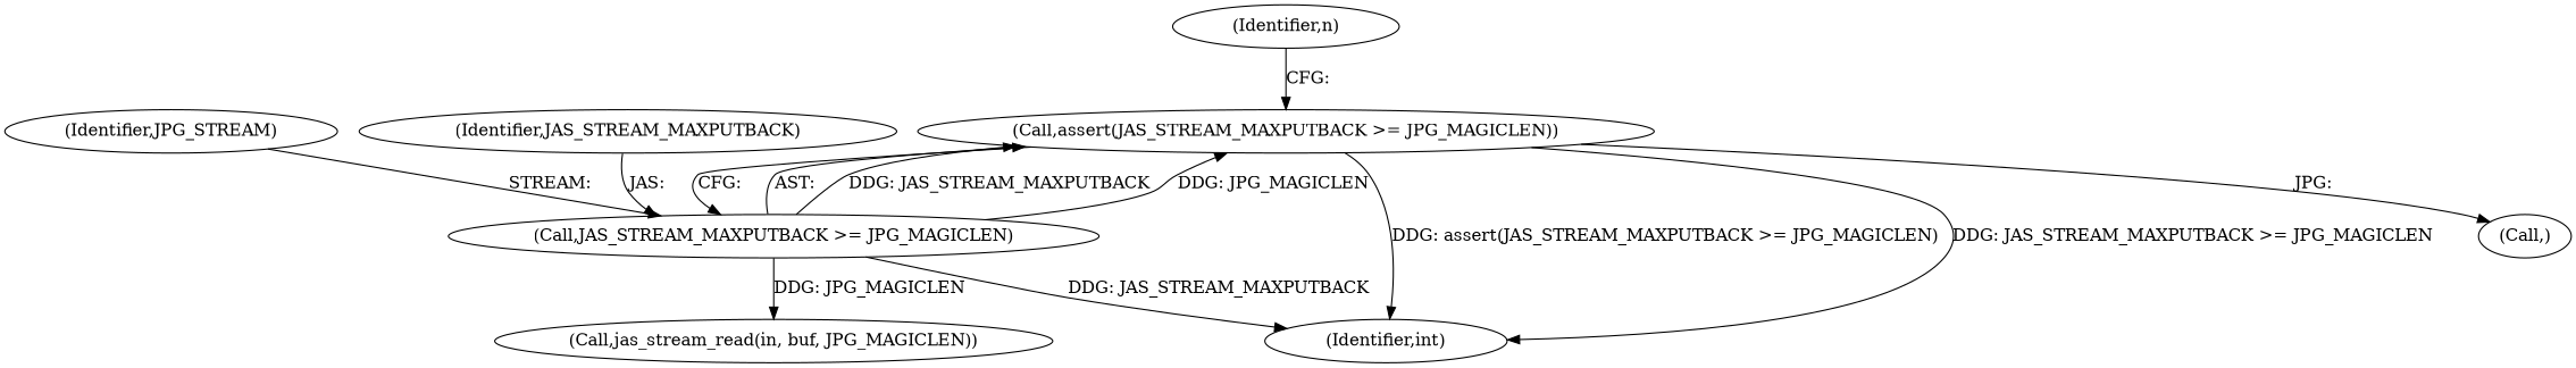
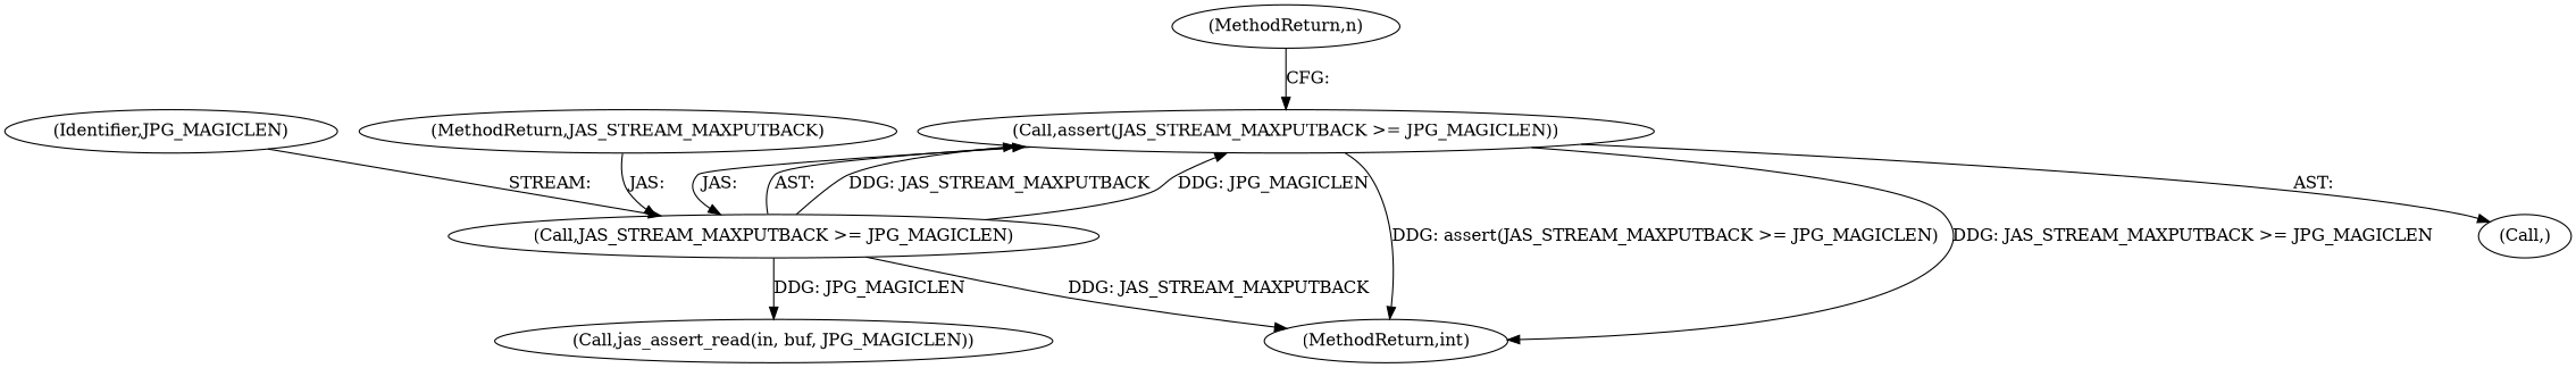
  digraph {
    n1 [label="(Call,assert(JAS_STREAM_MAXPUTBACK >= JPG_MAGICLEN))"]
    n2 [label="(Call,JAS_STREAM_MAXPUTBACK >= JPG_MAGICLEN)"]
-   n3 [label="(Identifier,int)"]
+   n3 [label="(MethodReturn,int)"]
    n4 [label="(Call,)"]
-   n5 [label="(Call,jas_stream_read(in, buf, JPG_MAGICLEN))"]
-   n6 [label="(Identifier,JPG_STREAM)"]
-   n7 [label="(Identifier,JAS_STREAM_MAXPUTBACK)"]
-   n8 [label="(Identifier,n)"]
-   n1 -> n2 [label="CFG: "]
+   n5 [label="(Call,jas_assert_read(in, buf, JPG_MAGICLEN))"]
+   n6 [label="(Identifier,JPG_MAGICLEN)"]
+   n7 [label="(MethodReturn,JAS_STREAM_MAXPUTBACK)"]
+   n8 [label="(MethodReturn,n)"]
+   n1 -> n2 [label="JAS: "]
    n1 -> n3 [label="DDG: assert(JAS_STREAM_MAXPUTBACK >= JPG_MAGICLEN)"]
    n1 -> n3 [label="DDG: JAS_STREAM_MAXPUTBACK >= JPG_MAGICLEN"]
-   n1 -> n4 [label="JPG: "]
+   n1 -> n4 [label="AST: "]
    n2 -> n1 [label="AST: "]
    n2 -> n1 [label="DDG: JAS_STREAM_MAXPUTBACK"]
    n2 -> n1 [label="DDG: JPG_MAGICLEN"]
    n2 -> n3 [label="DDG: JAS_STREAM_MAXPUTBACK"]
    n2 -> n5 [label="DDG: JPG_MAGICLEN"]
    n6 -> n2 [label="STREAM: "]
    n7 -> n2 [label="JAS: "]
    n8 -> n1 [label="CFG: "]
  }
